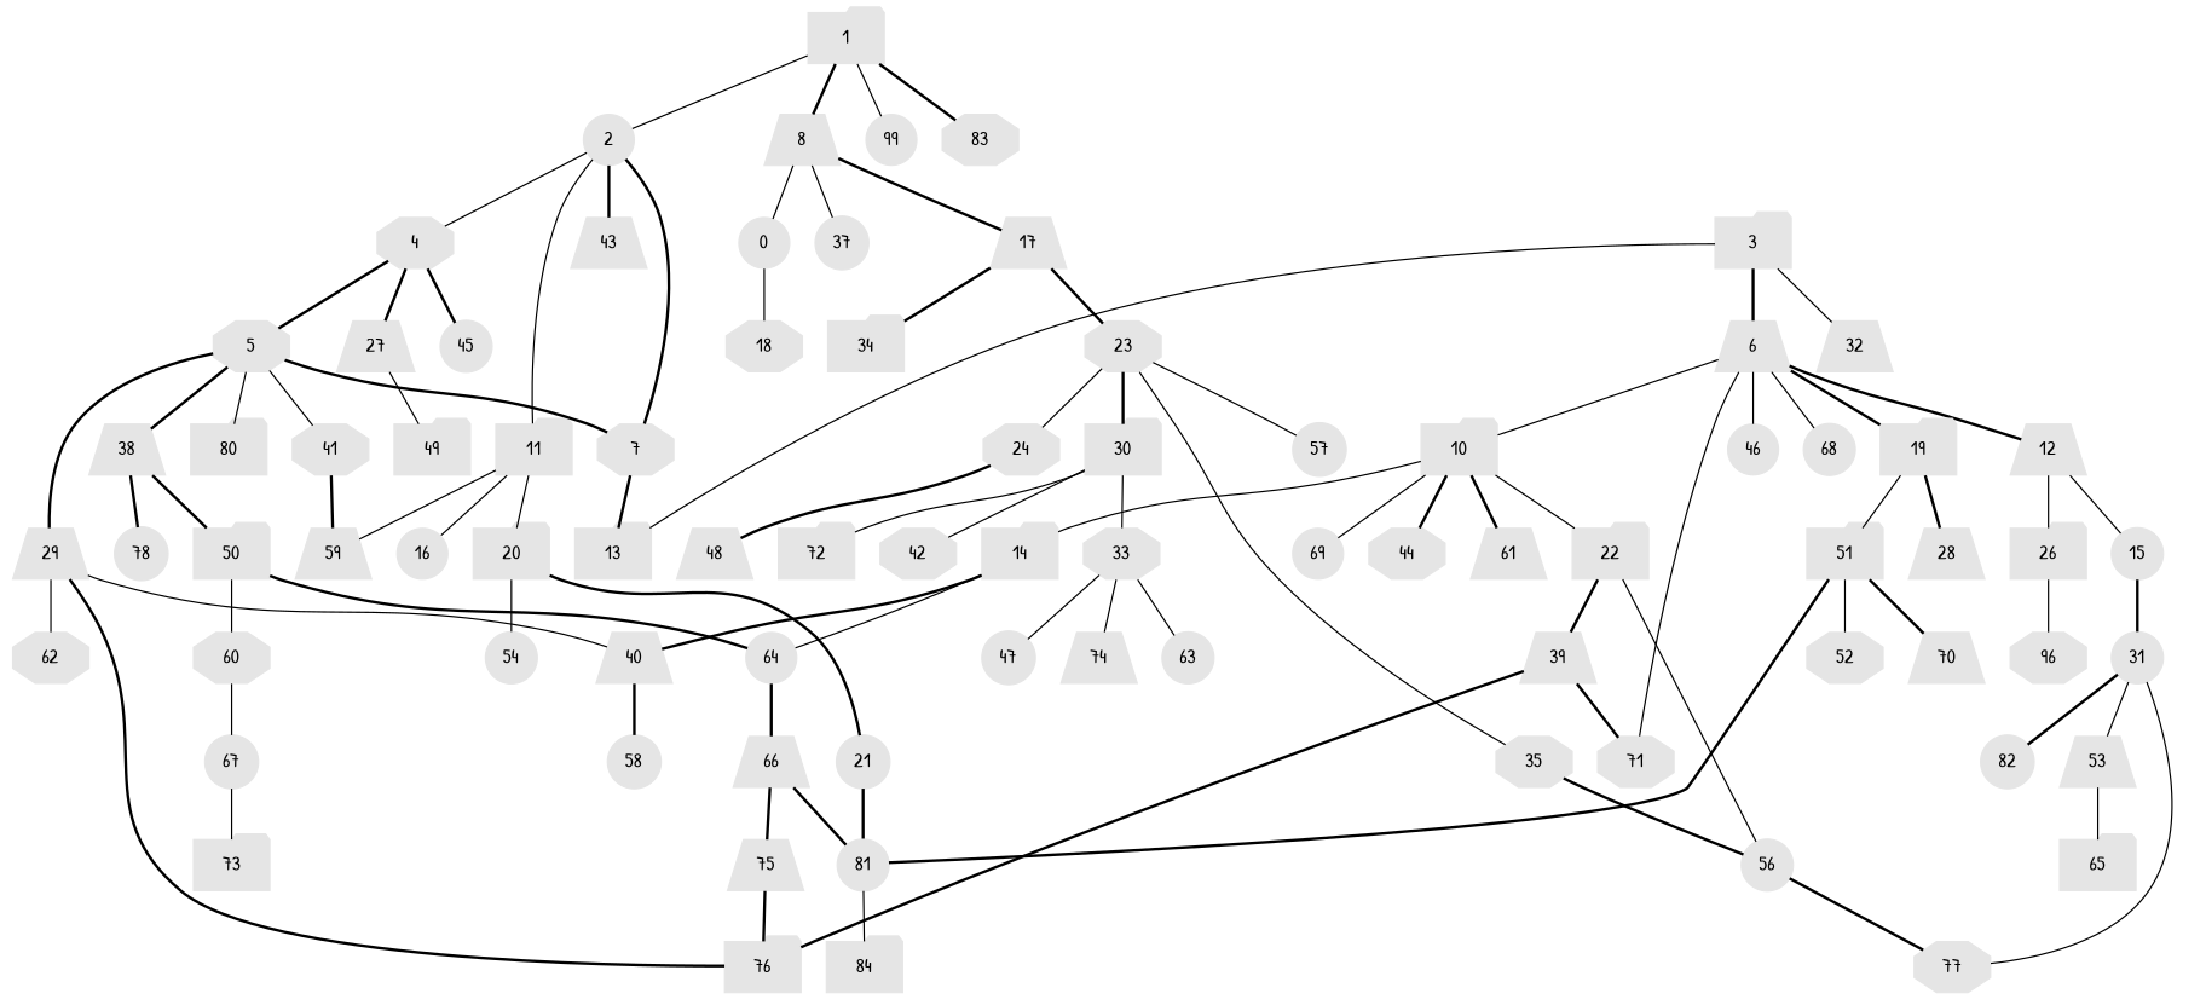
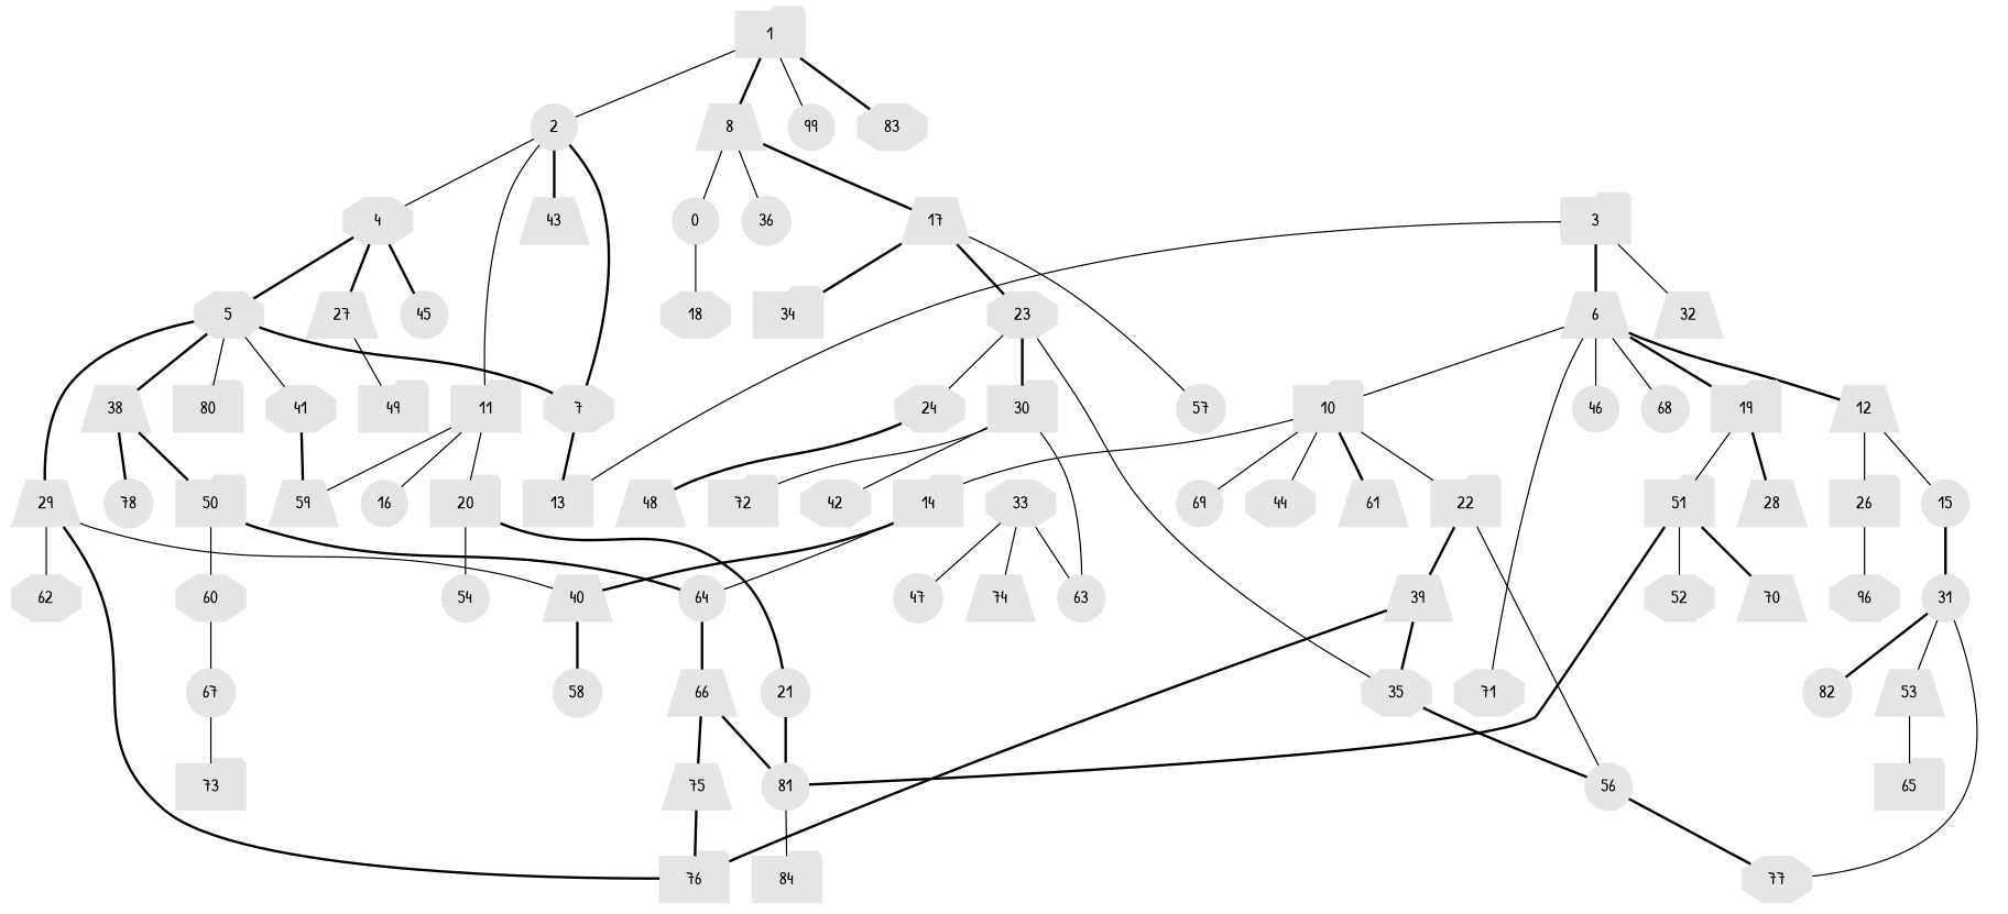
  graph {
    fontname="Patrick Hand"
    node [color=gray90 fontname="Patrick Hand" shape=circle style=filled]
    edge [fontname="Patrick Hand" style=solid]
    1 [shape=folder]
    2
    8 [shape=trapezium]
    n4 [label=99]
    83 [shape=octagon]
    4 [shape=octagon]
    11 [shape=folder]
    43 [shape=trapezium]
    7 [shape=octagon]
    n10 [label=0]
    17 [shape=trapezium]
-   37
+   37 [label=36]
    3 [shape=folder]
    6 [shape=trapezium]
    13 [shape=folder]
    32 [shape=trapezium]
    5 [shape=octagon]
    27 [shape=trapezium]
    45
    16
    20 [shape=folder]
    59 [shape=trapezium]
    10 [shape=folder]
    12 [shape=trapezium]
    19 [shape=folder]
    46
    68
    71 [shape=octagon]
    29 [shape=trapezium]
    38 [shape=trapezium]
    41 [shape=octagon]
    80 [shape=folder]
    49 [shape=folder]
    40 [shape=trapezium]
    62 [shape=octagon]
    76 [shape=folder]
    50 [shape=folder]
    78
    14 [shape=folder]
    22 [shape=folder]
    44 [shape=octagon]
    61 [shape=trapezium]
    69
    15
    26 [shape=folder]
    28 [shape=trapezium]
    51 [shape=folder]
    18 [shape=octagon]
    23 [shape=octagon]
    34 [shape=folder]
    64
    39 [shape=trapezium]
    56
    21
    54
    31
    n57 [label=96 shape=octagon]
    58
    66 [shape=trapezium]
    53 [shape=trapezium]
    77 [shape=octagon]
    82
    24 [shape=octagon]
    30 [shape=folder]
    35 [shape=octagon]
    57
    81
    52 [shape=octagon]
    70 [shape=trapezium]
    84 [shape=folder]
    48 [shape=trapezium]
    33 [shape=octagon]
    42 [shape=octagon]
    72 [shape=folder]
    47
    63
    74 [shape=trapezium]
    65 [shape=folder]
    60 [shape=octagon]
    67
    73 [shape=folder]
    75 [shape=trapezium]
    1 -- 2
    1 -- 8 [style=bold]
    1 -- n4
    1 -- 83 [style=bold]
    2 -- 4
    2 -- 11
    2 -- 43 [style=bold]
    2 -- 7 [style=bold]
    8 -- n10
    8 -- 17 [style=bold]
    8 -- 37
    4 -- 5 [style=bold]
    4 -- 27 [style=bold]
    4 -- 45 [style=bold]
    11 -- 16
    11 -- 20
    11 -- 59
    7 -- 13 [style=bold]
    n10 -- 18
    17 -- 23 [style=bold]
    17 -- 34 [style=bold]
    3 -- 6 [style=bold]
    3 -- 13
    3 -- 32
    6 -- 10
    6 -- 12 [style=bold]
    6 -- 19 [style=bold]
    6 -- 46
    6 -- 68
    6 -- 71
    5 -- 7 [style=bold]
    5 -- 29 [style=bold]
    5 -- 38 [style=bold]
    5 -- 41
    5 -- 80
    27 -- 49
    20 -- 21 [style=bold]
    20 -- 54
    10 -- 14
    10 -- 22
-   10 -- 44 [style=bold]
+   10 -- 44
    10 -- 61 [style=bold]
    10 -- 69
    12 -- 15
    12 -- 26
    19 -- 28 [style=bold]
    19 -- 51
    29 -- 40
    29 -- 62
    29 -- 76 [style=bold]
    38 -- 50 [style=bold]
    38 -- 78 [style=bold]
    41 -- 59 [style=bold]
    40 -- 58 [style=bold]
    50 -- 64 [style=bold]
    50 -- 60
    14 -- 40 [style=bold]
    14 -- 64
    22 -- 39 [style=bold]
    22 -- 56
    15 -- 31 [style=bold]
    26 -- n57
    51 -- 81 [style=bold]
    51 -- 52
    51 -- 70 [style=bold]
    23 -- 24
    23 -- 30 [style=bold]
    23 -- 35
-   23 -- 57
+   17 -- 57
    64 -- 66 [style=bold]
-   39 -- 71 [style=bold]
+   39 -- 35 [style=bold]
    39 -- 76 [style=bold]
    56 -- 77 [style=bold]
    21 -- 81 [style=bold]
    31 -- 53
    31 -- 77
    31 -- 82 [style=bold]
    66 -- 81 [style=bold]
    66 -- 75 [style=bold]
    53 -- 65
    24 -- 48 [style=bold]
-   30 -- 33
+   30 -- 63
    30 -- 42
    30 -- 72
    35 -- 56 [style=bold]
    81 -- 84
    33 -- 47
    33 -- 63
    33 -- 74
    60 -- 67
    67 -- 73
    75 -- 76 [style=bold]
  }
